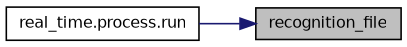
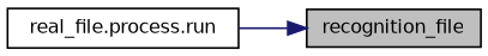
  digraph {
    rankdir=RL
    node [color=black fontname=Helvetica fontsize=10 shape=record style=filled]
    n1 [fillcolor=grey75 fontcolor=black height=0.2 label=recognition_file width=0.4]
-   n2 [fillcolor=white height=0.2 label="real_time.process.run" width=0.4]
+   n2 [fillcolor=white height=0.2 label="real_file.process.run" width=0.4]
    n1 -> n2 [color=midnightblue dir=back fontname=Helvetica fontsize=10 labelfontname=Helvetica labelfontsize=10 style=solid]
  }
